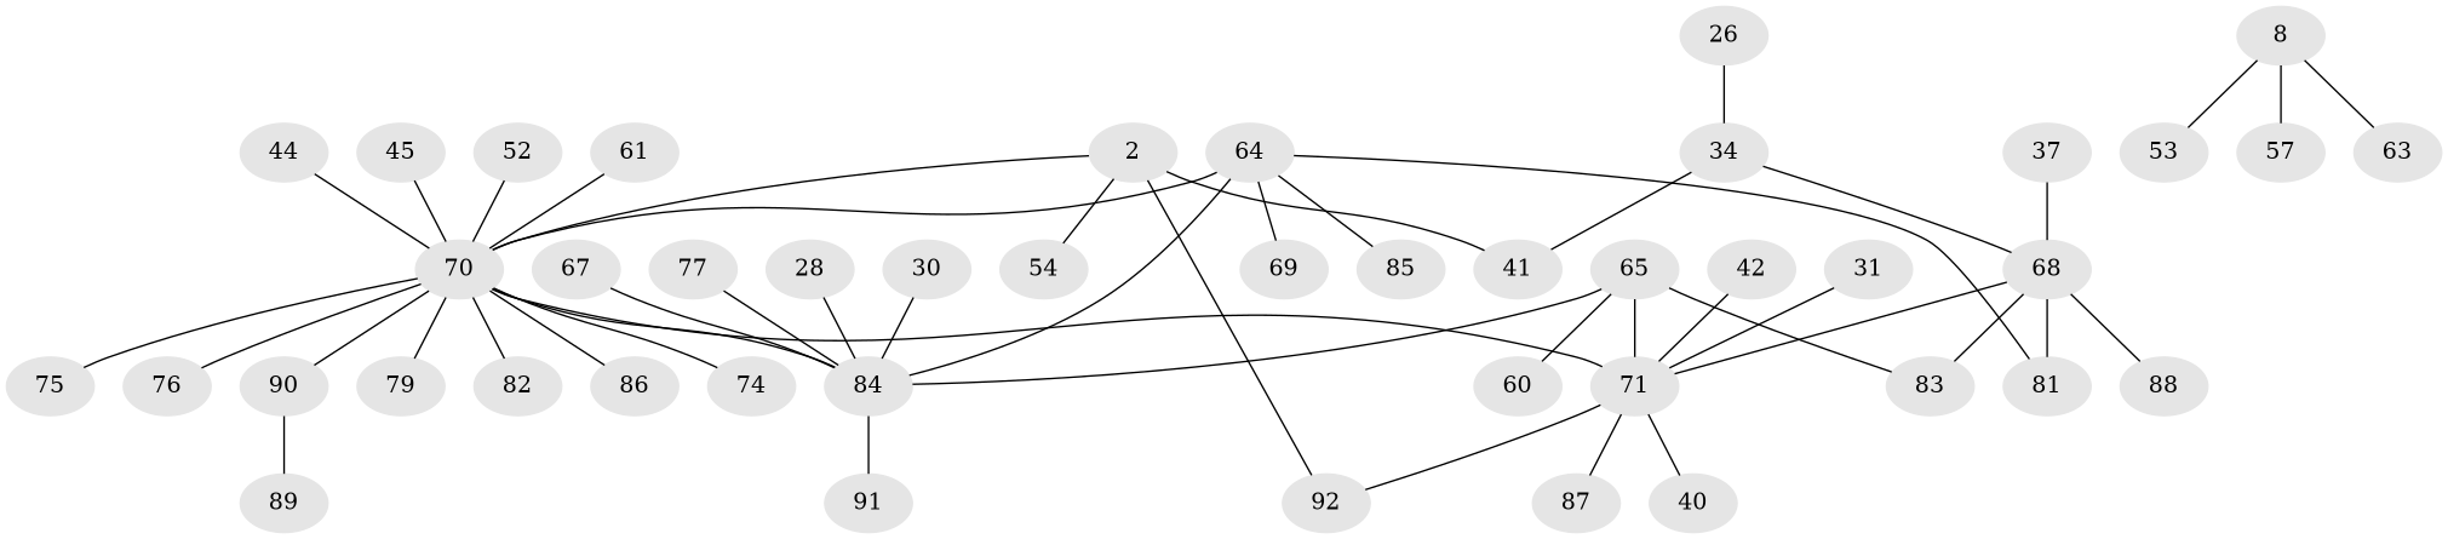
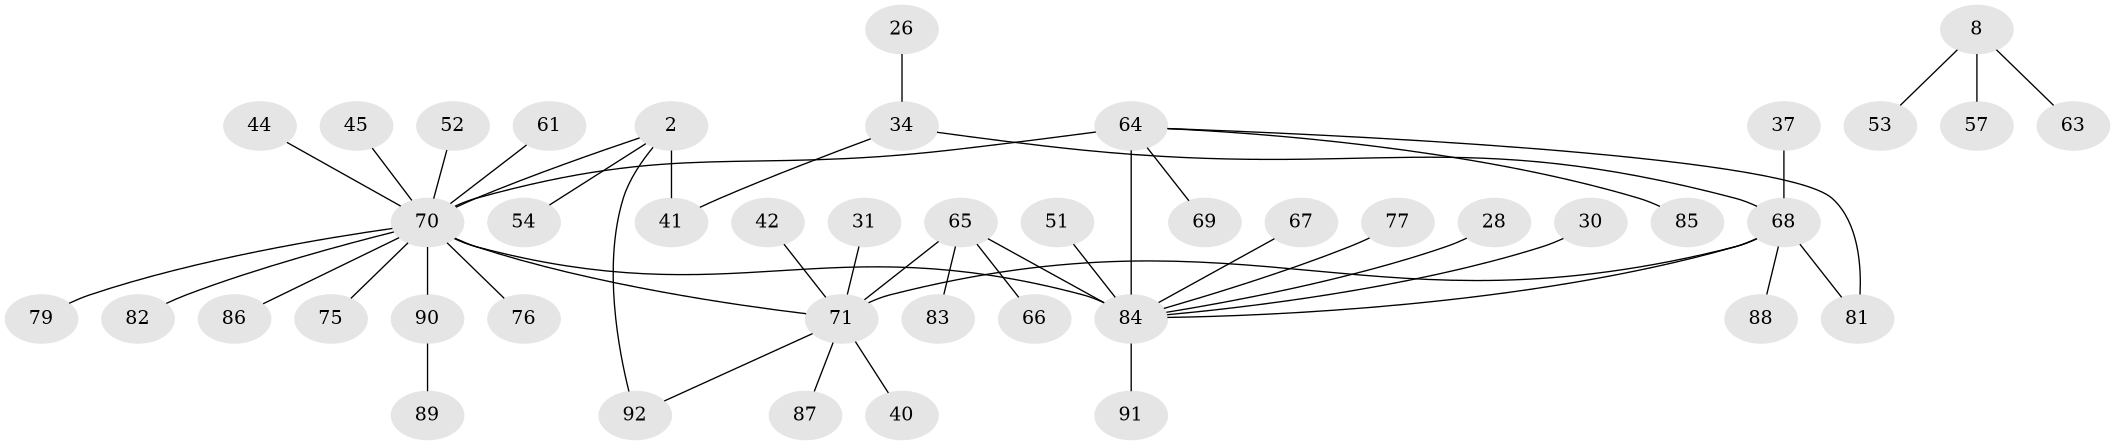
  graph {
    node [color=gray90 style=filled]
    2 [super="+1"]
    54
    70 [super="+22+27+56+35+39"]
    92 [super="+78"]
    41
    68 [super="+4"]
    84 [super="+11+58"]
    71 [super="+25+20"]
    81 [super="+60"]
    88
-   74
    75
    76
    79
    82 [super="+50"]
    86 [super="+72"]
    90
    8 [super="+7"]
    n19 [label=53]
    57 [super="+21"]
    63
    34 [super="+16"]
    26
    91
    28
    n26 [label=40]
    87
    31
    n29 [label=30]
    37
    42
    44
    45 [super="+23"]
+   51
    52
    61
    64 [super="+62+12+24+53"]
    69
    85
    65 [super="+18+49"]
-   66 [label=60]
+   66
    83
    67 [super="+43"]
    89
    77
    2 -- 54
    2 -- 70
    2 -- 92
    2 -- 41 [weight=4]
    70 -- 84 [weight=4]
    70 -- 71 [weight=3]
-   70 -- 74
    70 -- 75
    70 -- 76
    70 -- 79
    70 -- 82
    70 -- 86
    70 -- 90
-   68 -- 83 [weight=3]
+   68 -- 84 [weight=3]
    68 -- 71
    68 -- 81
    68 -- 88
    84 -- 91
    71 -- 92
    71 -- n26
    71 -- 87
    90 -- 89
    8 -- n19
    8 -- 57
    8 -- 63
    34 -- 41
    34 -- 68
    26 -- 34
    28 -- 84
    31 -- 71
    n29 -- 84
    37 -- 68
    42 -- 71
    44 -- 70
    45 -- 70
+   51 -- 84
    52 -- 70
    61 -- 70
    64 -- 70
    64 -- 84 [weight=4]
    64 -- 81
    64 -- 69
    64 -- 85
    65 -- 84
    65 -- 71 [weight=4]
    65 -- 66
    65 -- 83
    67 -- 84
    77 -- 84
  }
